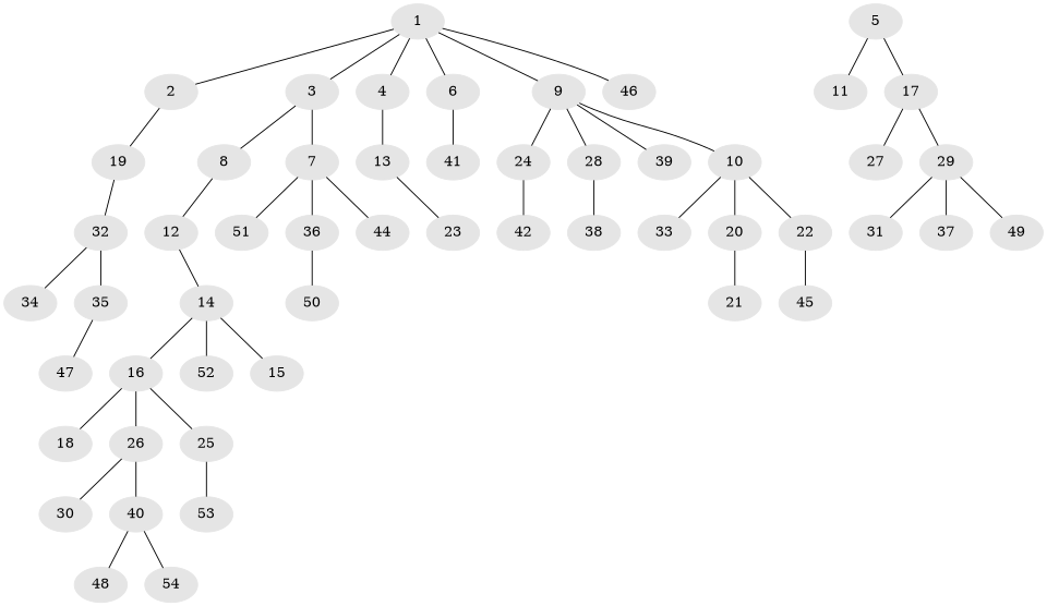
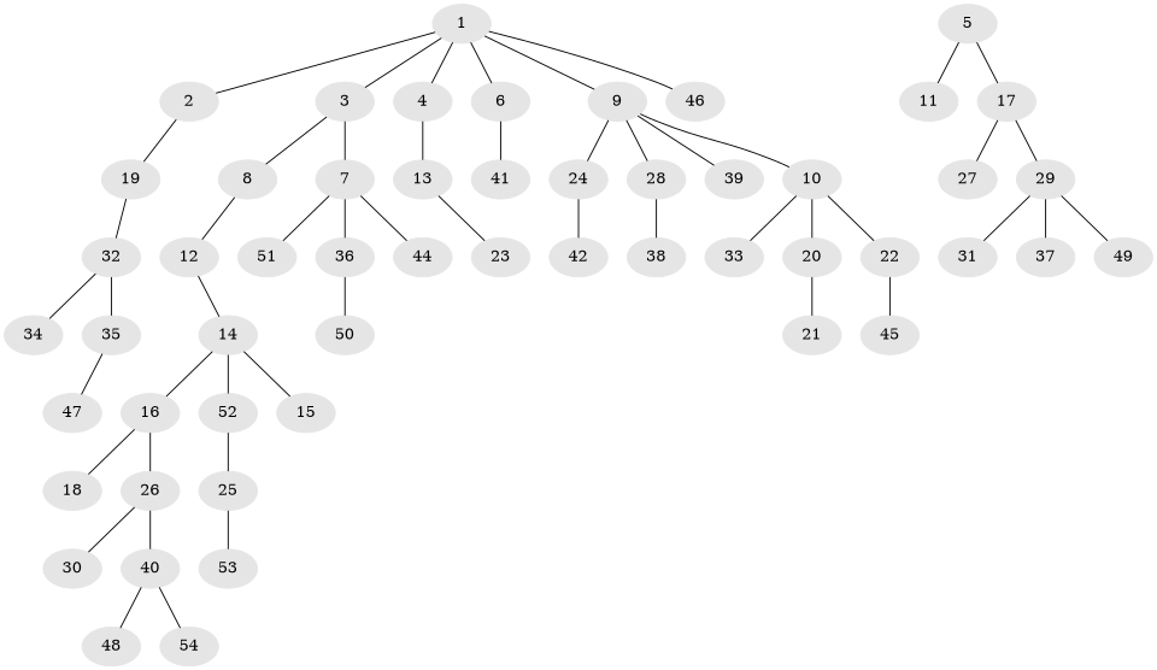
  graph {
    node [color=gray90 style=filled]
    1
    2
    3
    4
    6
    9
    46
    19
    7
    8
    13
    5
    11
    17
    41
    10
    24
    28
    39
    32
    36
    44
    51
    12
    23
    27
    29
    50
    14
    20
    22
    33
    42
    38
    21
    45
    15
    16
    52
    18
    25
    26
    53
    30
    40
    31
    37
    49
    34
    35
    48
    54
    47
    1 -- 2
    1 -- 3
    1 -- 4
    1 -- 6
    1 -- 9
    1 -- 46
    2 -- 19
    3 -- 7
    3 -- 8
    4 -- 13
    6 -- 41
    9 -- 10
    9 -- 24
    9 -- 28
    9 -- 39
    19 -- 32
    7 -- 36
    7 -- 44
    7 -- 51
    8 -- 12
    13 -- 23
    5 -- 11
    5 -- 17
    17 -- 27
    17 -- 29
    10 -- 20
    10 -- 22
    10 -- 33
    24 -- 42
    28 -- 38
    32 -- 34
    32 -- 35
    36 -- 50
    12 -- 14
    29 -- 31
    29 -- 37
    29 -- 49
    14 -- 15
    14 -- 16
    14 -- 52
    20 -- 21
    22 -- 45
    16 -- 18
-   16 -- 25
+   52 -- 25
    16 -- 26
    25 -- 53
    26 -- 30
    26 -- 40
    40 -- 48
    40 -- 54
    35 -- 47
  }
